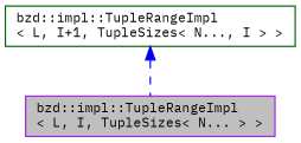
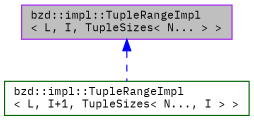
  digraph {
    fontname="IBM Plex Mono"
    node [fontname="IBM Plex Mono" fontsize=10 shape=record style=filled]
    n1 [color=purple fillcolor=grey75 fontcolor=black height=0.2 label="bzd::impl::TupleRangeImpl\l\< L, I, TupleSizes\< N... \> \>" width=0.4]
    n2 [color=darkgreen fillcolor=white height=0.2 label="bzd::impl::TupleRangeImpl\l\< L, I+1, TupleSizes\< N..., I \> \>" width=0.4]
-   n2 -> n1 [color=blue dir=back fontname="IBM Plex Mono" fontsize=10 labelfontname=Helvetica labelfontsize=10 style=dashed]
+   n1 -> n2 [color=blue dir=back fontname="IBM Plex Mono" fontsize=10 labelfontname=Helvetica labelfontsize=10 style=dashed]
  }
